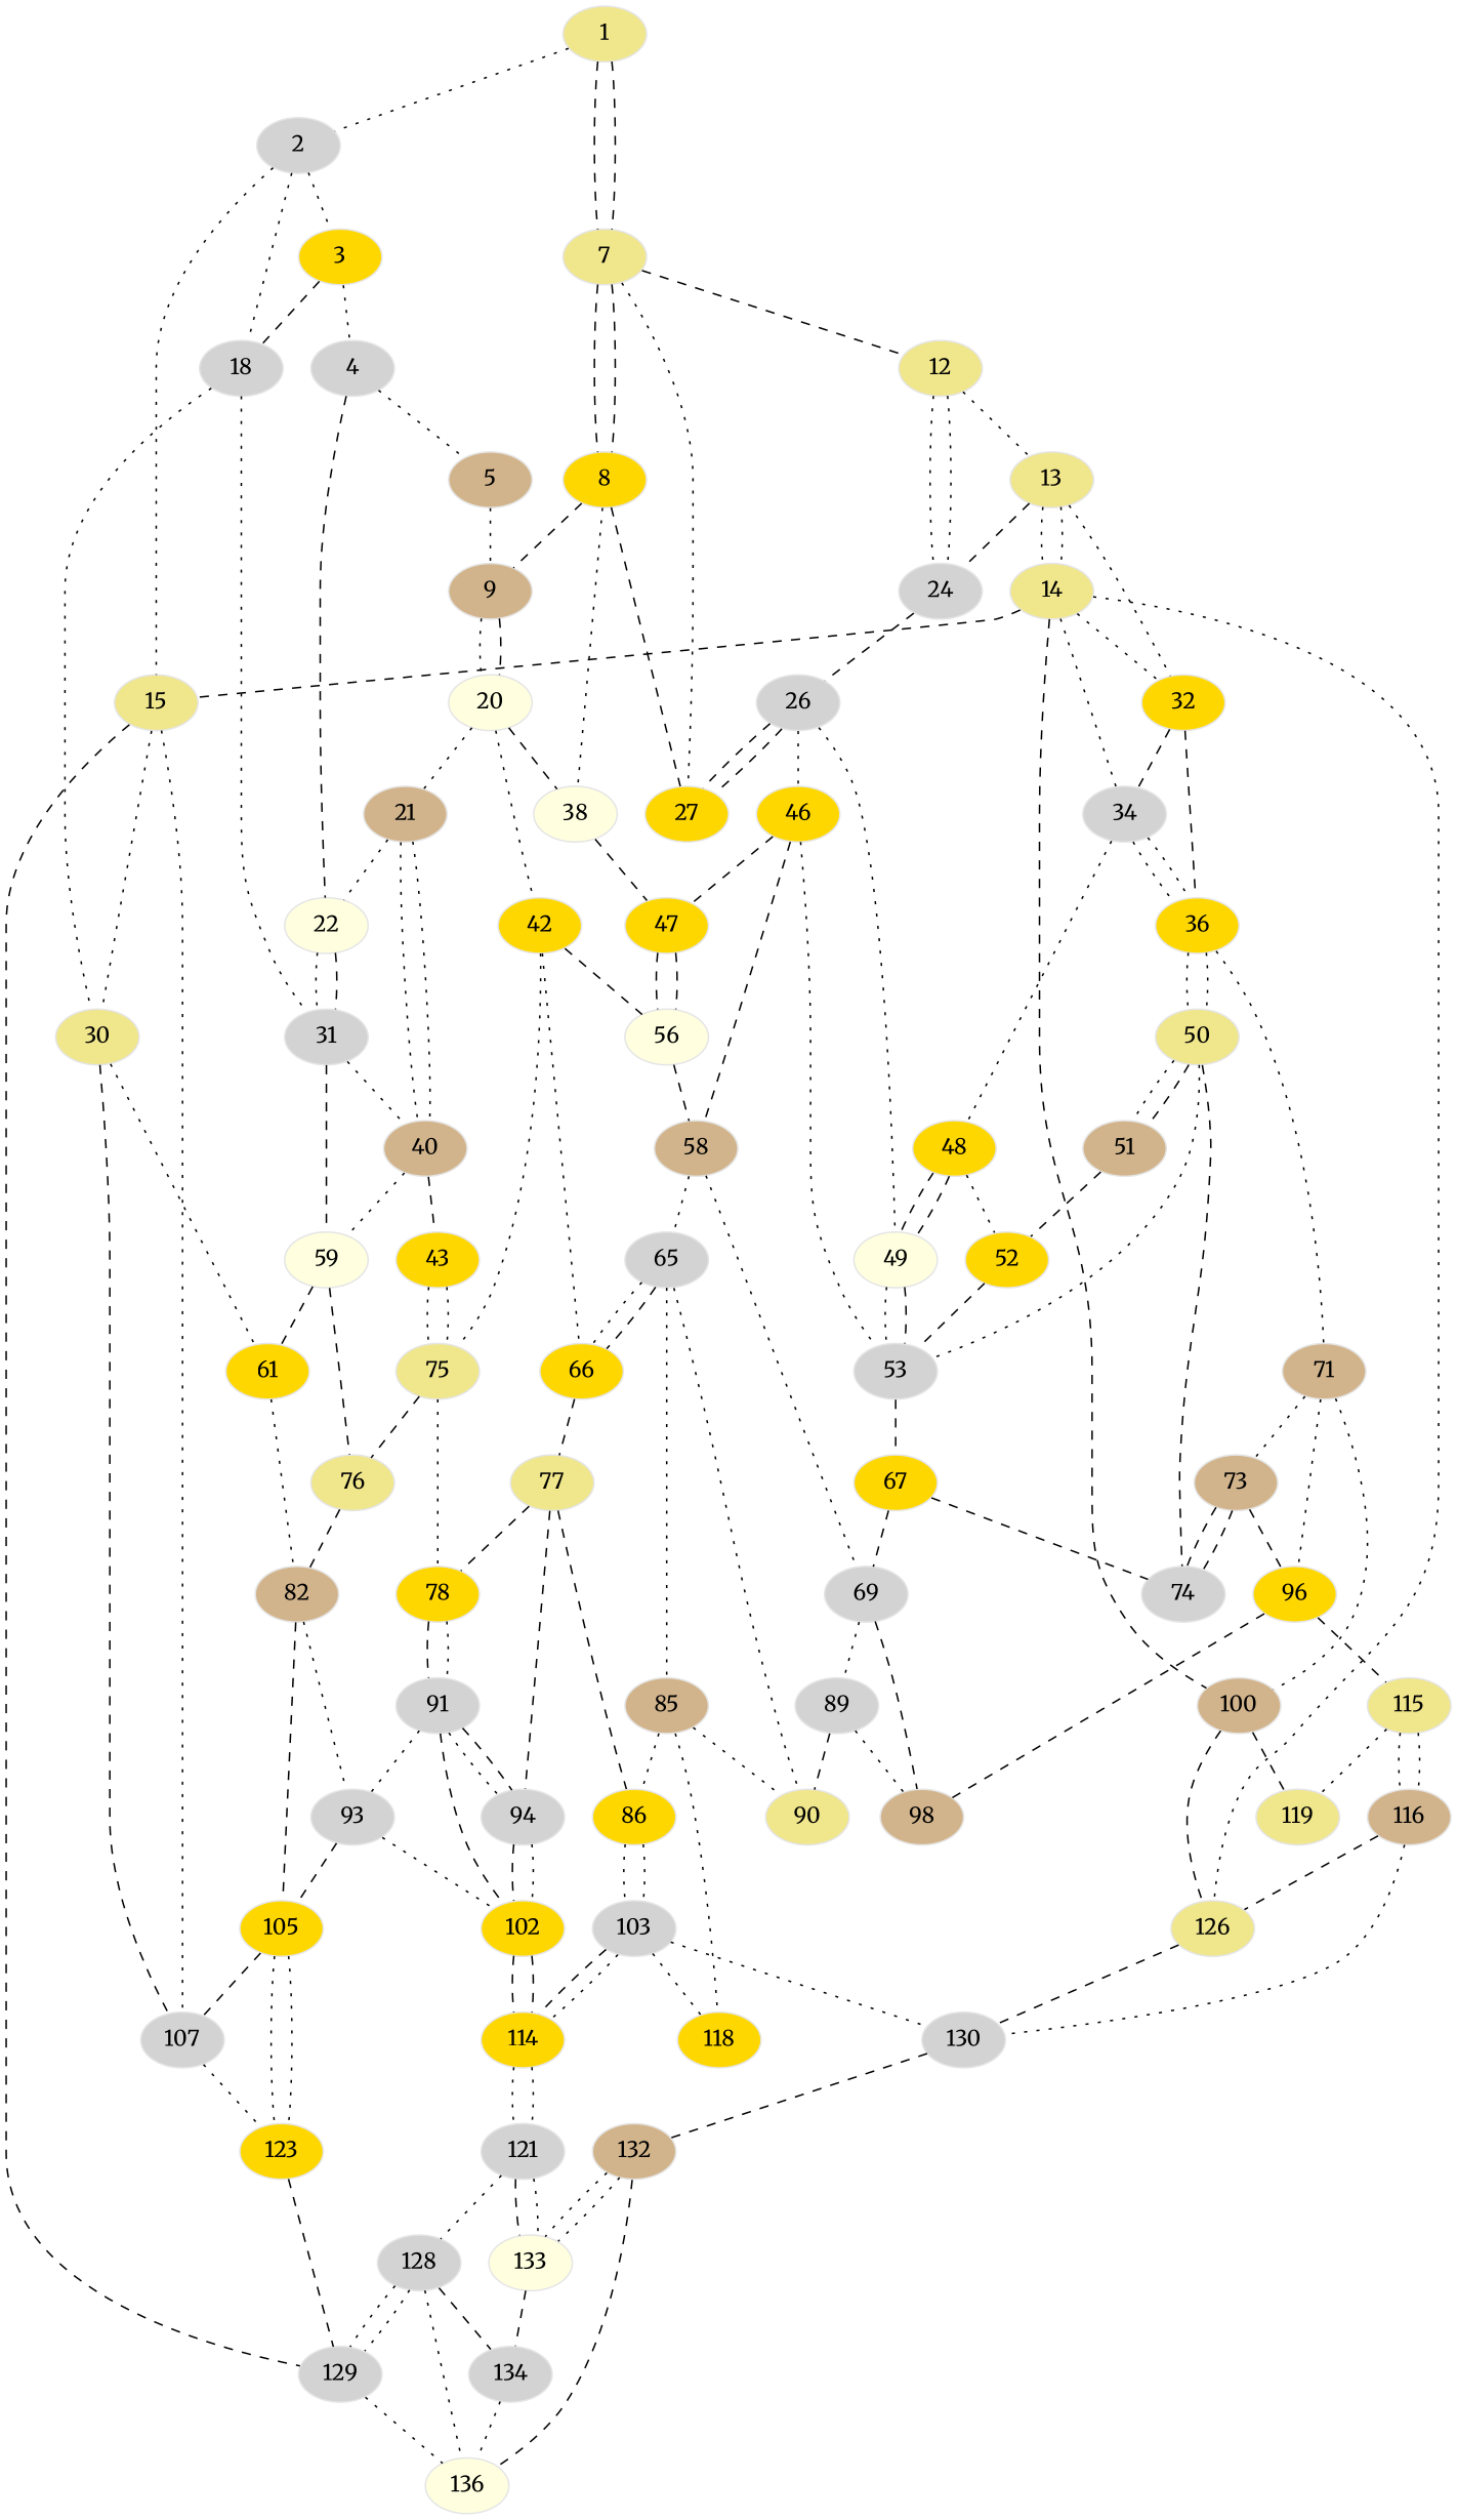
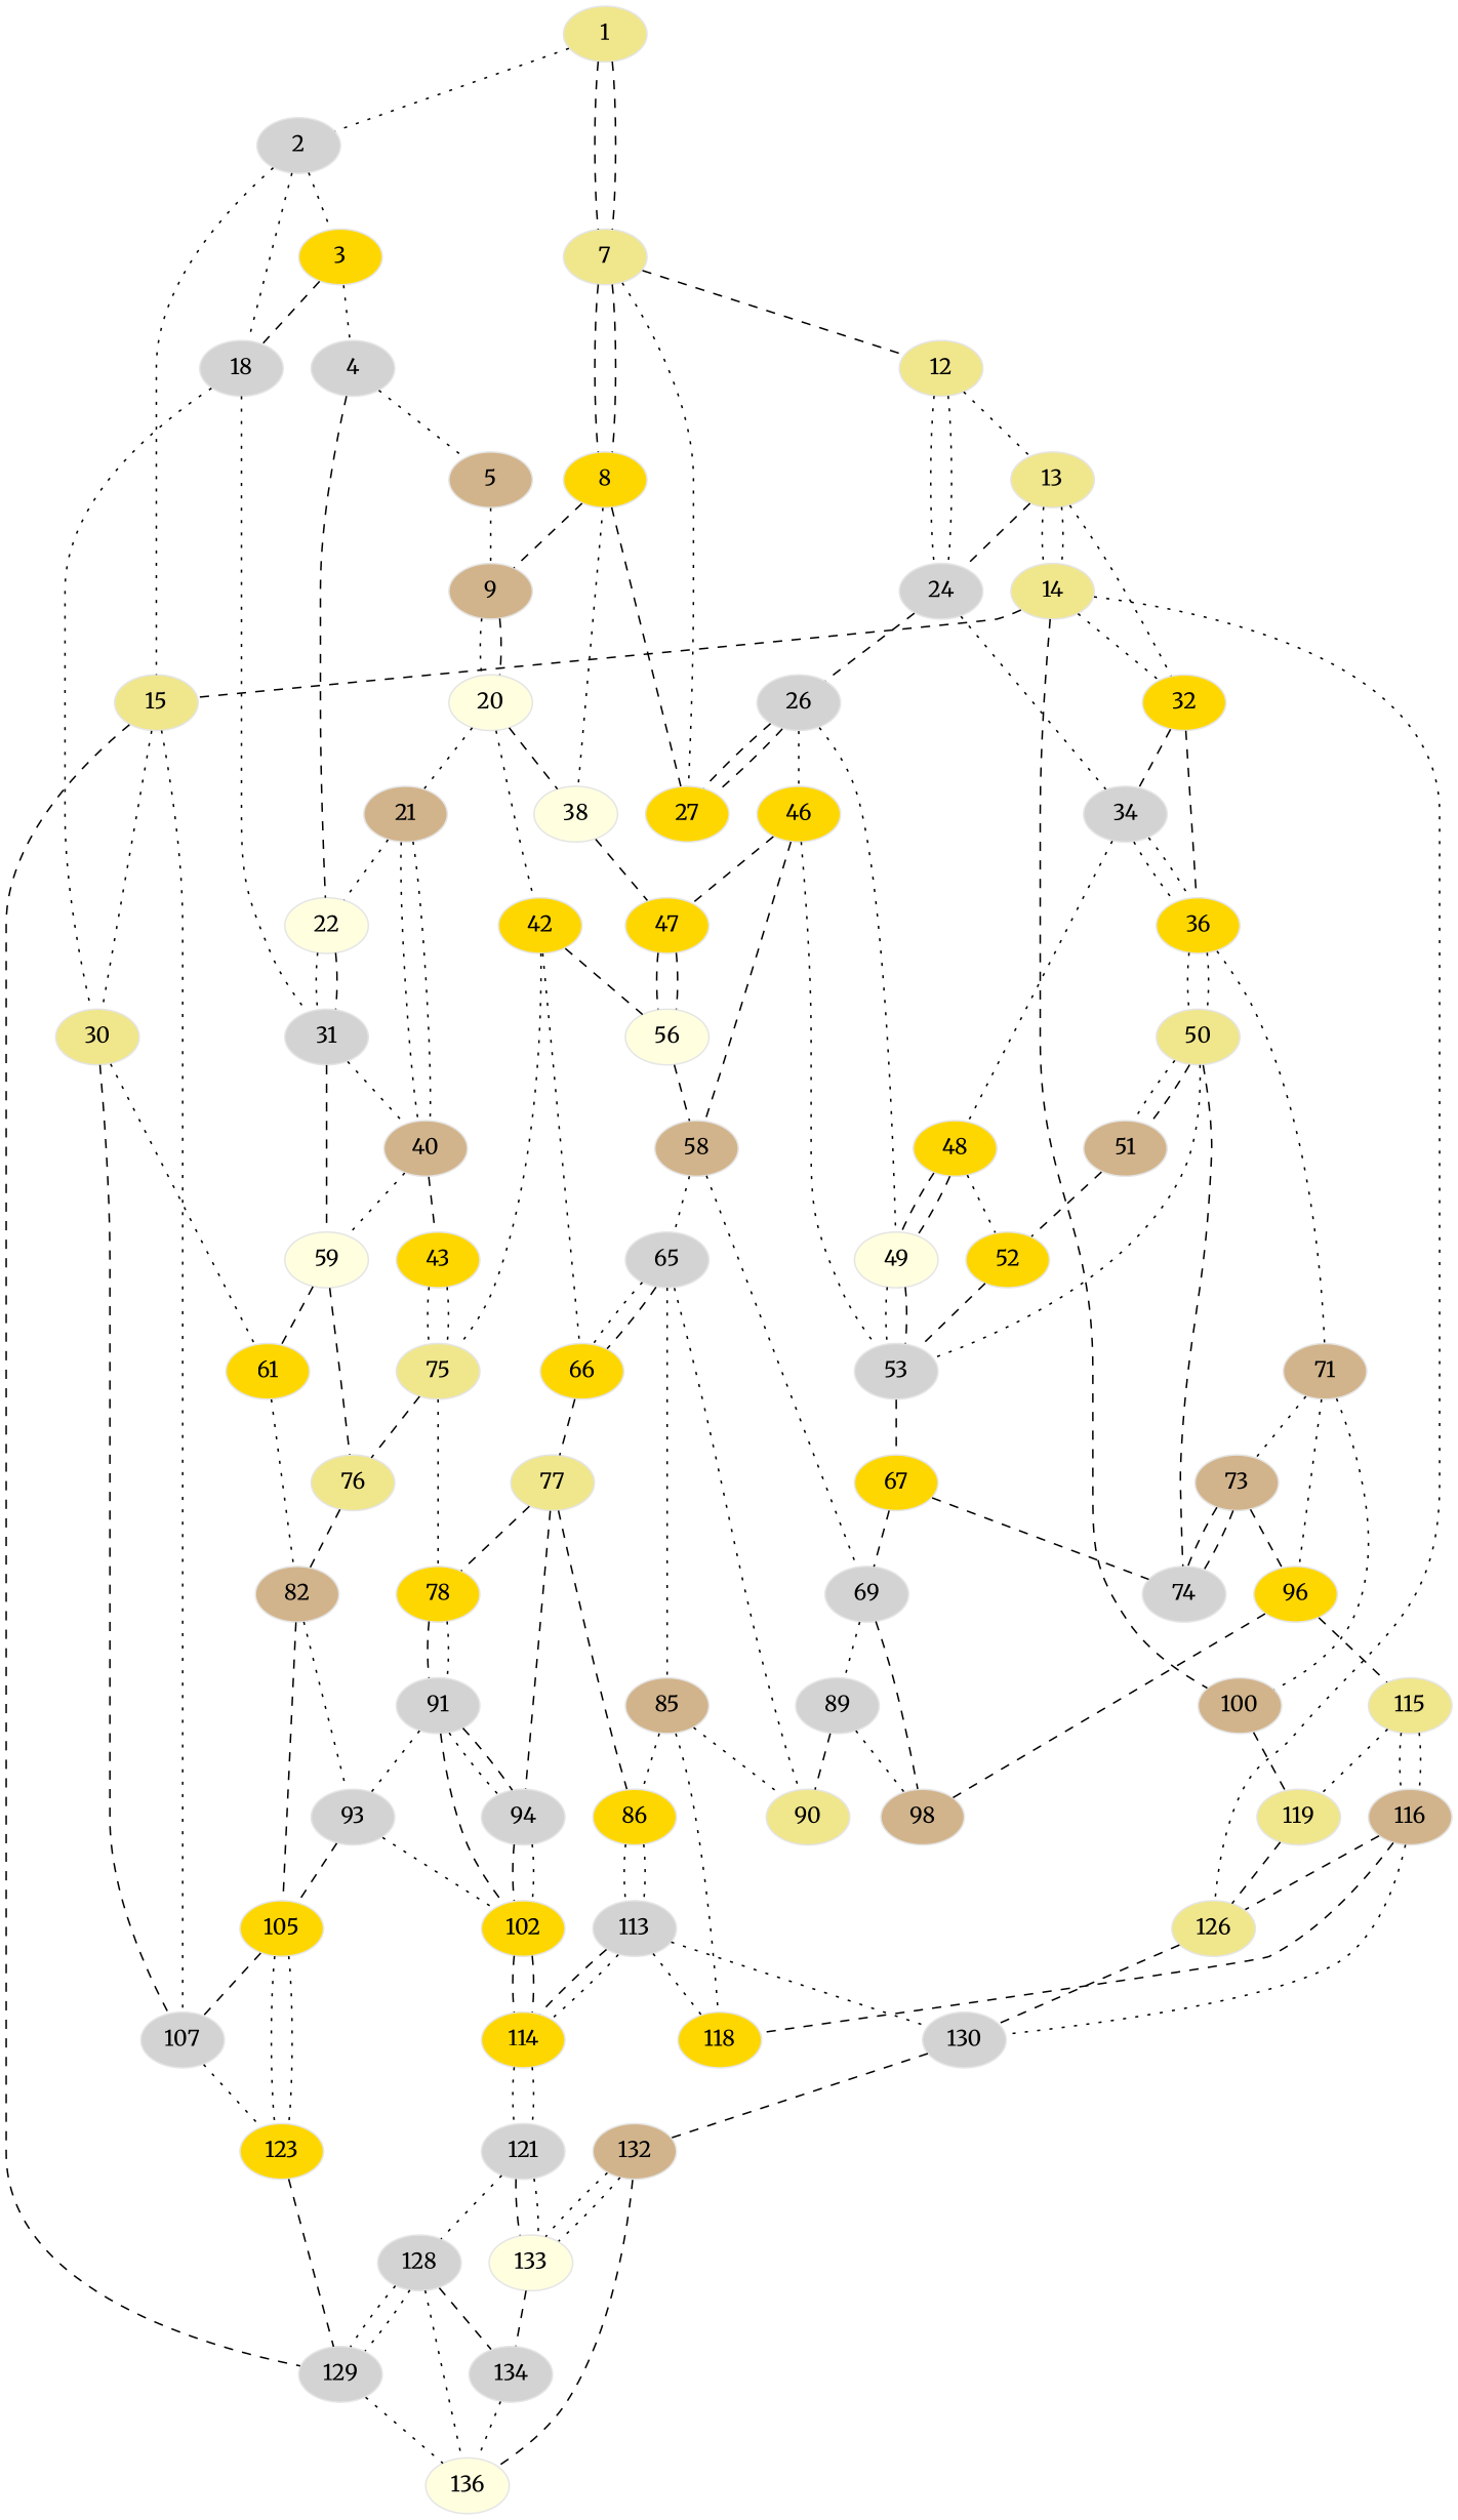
  graph {
    fontname=Merriweather
    node [color=gray90 fillcolor=lightgrey fontname=Merriweather style=filled]
    edge [fontname=Merriweather style=dotted]
    1 [fillcolor=khaki]
    2 [super="+16"]
    7 [fillcolor=khaki super="+11"]
    3 [fillcolor=gold super="+17"]
    15 [fillcolor=khaki super="+110"]
    18 [super="+29"]
    8 [fillcolor=gold super="+28"]
    12 [fillcolor=khaki]
    27 [fillcolor=gold]
    4 [super="+19"]
    30 [fillcolor=khaki super="+62"]
    107 [super="+109"]
    129 [super="+137"]
    31 [super="+41"]
    5 [fillcolor=tan super="+6"]
    22 [fillcolor=lightyellow]
    9 [fillcolor=tan super="+10"]
    20 [fillcolor=lightyellow super="+39"]
    38 [fillcolor=lightyellow]
    13 [fillcolor=khaki super="+23"]
    24 [super="+25"]
    47 [fillcolor=gold]
    21 [fillcolor=tan]
    42 [fillcolor=gold super="+57"]
    14 [fillcolor=khaki super="+99"]
    32 [fillcolor=gold super="+33"]
    26 [super="+45"]
    34 [super="+35"]
    100 [fillcolor=tan super="+101"]
    126 [fillcolor=khaki super="+127"]
    36 [fillcolor=gold super="+37"]
    119 [fillcolor=khaki super="+125"]
    130 [super="+131"]
    61 [fillcolor=gold]
    123 [fillcolor=gold super="+124"]
    136 [fillcolor=lightyellow super="+138"]
    40 [fillcolor=tan super="+44"]
    59 [fillcolor=lightyellow super="+60"]
    56 [fillcolor=lightyellow]
    66 [fillcolor=gold]
    75 [fillcolor=khaki super="+79"]
    43 [fillcolor=gold]
    46 [fillcolor=gold super="+55"]
    49 [fillcolor=lightyellow]
    48 [fillcolor=gold]
    53 [super="+54"]
    58 [fillcolor=tan super="+64"]
    82 [fillcolor=tan super="+83"]
    76 [fillcolor=khaki super="+80"]
    50 [fillcolor=khaki super="+70"]
    71 [fillcolor=tan super="+72"]
    52 [fillcolor=gold super="+63"]
    51 [fillcolor=tan]
    74 [super="+81"]
    73 [fillcolor=tan super="+95"]
    96 [fillcolor=gold super="+97"]
    77 [fillcolor=khaki super="+87"]
    78 [fillcolor=gold]
    67 [fillcolor=gold super="+68"]
    65 [super="+84"]
    69 [super="+88"]
    85 [fillcolor=tan super="+112"]
    90 [fillcolor=khaki super="+111"]
    89 [super="+108"]
    98 [fillcolor=tan]
    93 [super="+104"]
    105 [fillcolor=gold super="+106"]
    86 [fillcolor=gold]
    118 [fillcolor=gold]
    94
    115 [fillcolor=khaki]
    91 [super="+92"]
-   113 [super="+120" label=103]
+   113 [super="+120"]
    102 [fillcolor=gold super="+103"]
    114 [fillcolor=gold]
    116 [fillcolor=tan super="+117"]
    121 [super="+122"]
    132 [fillcolor=tan]
    128 [super="+135"]
    133 [fillcolor=lightyellow]
    134
    1 -- 2
    1 -- 7 [style=dashed]
    1 -- 7 [style=dashed]
    2 -- 3
    2 -- 15
    2 -- 18
    7 -- 8 [style=dashed]
    7 -- 8 [style=dashed]
    7 -- 12 [style=dashed]
    7 -- 27
    3 -- 18 [style=dashed]
    3 -- 4 [weight=2]
    15 -- 30
    15 -- 107
    15 -- 129 [style=dashed]
    18 -- 30
    18 -- 31
    8 -- 27 [style=dashed]
    8 -- 9 [style=dashed]
    8 -- 38
    12 -- 13
    12 -- 24
    12 -- 24
    4 -- 5
    4 -- 22 [style=dashed]
    30 -- 107 [style=dashed]
    30 -- 61
    107 -- 123
    129 -- 136
    31 -- 40
    31 -- 59 [style=dashed]
    5 -- 9 [weight=2]
    22 -- 31
    22 -- 31 [style=dashed]
    9 -- 20
    9 -- 20 [style=dashed]
    20 -- 38 [style=dashed]
    20 -- 21
    20 -- 42
    38 -- 47 [style=dashed]
    13 -- 24 [style=dashed]
    13 -- 14
    13 -- 14
    13 -- 32
    24 -- 26 [style=dashed]
-   14 -- 34
+   24 -- 34
    47 -- 56 [style=dashed]
    47 -- 56 [style=dashed]
    21 -- 22
    21 -- 40
    21 -- 40
    42 -- 56 [style=dashed]
    42 -- 66
    42 -- 75
    14 -- 15 [style=dashed weight=2]
    14 -- 32
    14 -- 100 [style=dashed]
    14 -- 126
    32 -- 34 [style=dashed]
    32 -- 36 [style=dashed]
    26 -- 27 [style=dashed]
    26 -- 27 [style=dashed]
    26 -- 46
    26 -- 49
    34 -- 36
    34 -- 36
    34 -- 48
    100 -- 119 [style=dashed weight=2]
    126 -- 130 [style=dashed]
    36 -- 50
    36 -- 50
    36 -- 71
-   100 -- 126 [style=dashed]
+   119 -- 126 [style=dashed]
    130 -- 132 [style=dashed]
    61 -- 82
    123 -- 129 [style=dashed]
    40 -- 59
    40 -- 43 [style=dashed]
    59 -- 61 [style=dashed]
    59 -- 76 [style=dashed]
    56 -- 58 [style=dashed]
    66 -- 77 [style=dashed]
    75 -- 76 [style=dashed weight=2]
    75 -- 78
    43 -- 75
    43 -- 75
    46 -- 47 [style=dashed]
    46 -- 53
    46 -- 58 [style=dashed]
    49 -- 53
    49 -- 53 [style=dashed]
    48 -- 49 [style=dashed]
    48 -- 49 [style=dashed]
    48 -- 52
    53 -- 67 [style=dashed]
    58 -- 65
    58 -- 69
    82 -- 93
    82 -- 105 [style=dashed]
    76 -- 82 [style=dashed]
    50 -- 53
    50 -- 51
    50 -- 51 [style=dashed]
    50 -- 74 [style=dashed]
    71 -- 100
    71 -- 73
    71 -- 96
    52 -- 53 [style=dashed]
    51 -- 52 [style=dashed weight=2]
    73 -- 74 [style=dashed weight=2]
    73 -- 74 [style=dashed]
    73 -- 96 [style=dashed]
    96 -- 98 [style=dashed]
    96 -- 115 [style=dashed]
    77 -- 78 [style=dashed]
    77 -- 86 [style=dashed]
    77 -- 94 [style=dashed]
    78 -- 91 [style=dashed]
    78 -- 91
    67 -- 74 [style=dashed]
    67 -- 69 [style=dashed]
    65 -- 66
    65 -- 66 [style=dashed]
    65 -- 85
    65 -- 90
    69 -- 89
    69 -- 98 [style=dashed]
    85 -- 90
    85 -- 86
    85 -- 118
    89 -- 90 [style=dashed weight=2]
    89 -- 98
    93 -- 105 [style=dashed]
    93 -- 102
    105 -- 107 [style=dashed]
    105 -- 123
    105 -- 123
    86 -- 113
    86 -- 113
    94 -- 102 [style=dashed]
    94 -- 102
    115 -- 119
    115 -- 116
    115 -- 116
    91 -- 93
    91 -- 94
    91 -- 94 [style=dashed]
    91 -- 102 [style=dashed]
    113 -- 130
    113 -- 118
    113 -- 114 [style=dashed]
    113 -- 114
    102 -- 114 [style=dashed]
    102 -- 114 [style=dashed]
    114 -- 121
    114 -- 121
    116 -- 126 [style=dashed]
    116 -- 130
+   116 -- 118 [style=dashed]
    121 -- 128
    121 -- 133 [style=dashed]
    121 -- 133
    132 -- 136 [style=dashed]
    132 -- 133
    132 -- 133
    128 -- 129
    128 -- 129
    128 -- 136
    128 -- 134 [style=dashed]
    133 -- 134 [style=dashed]
    134 -- 136
  }
